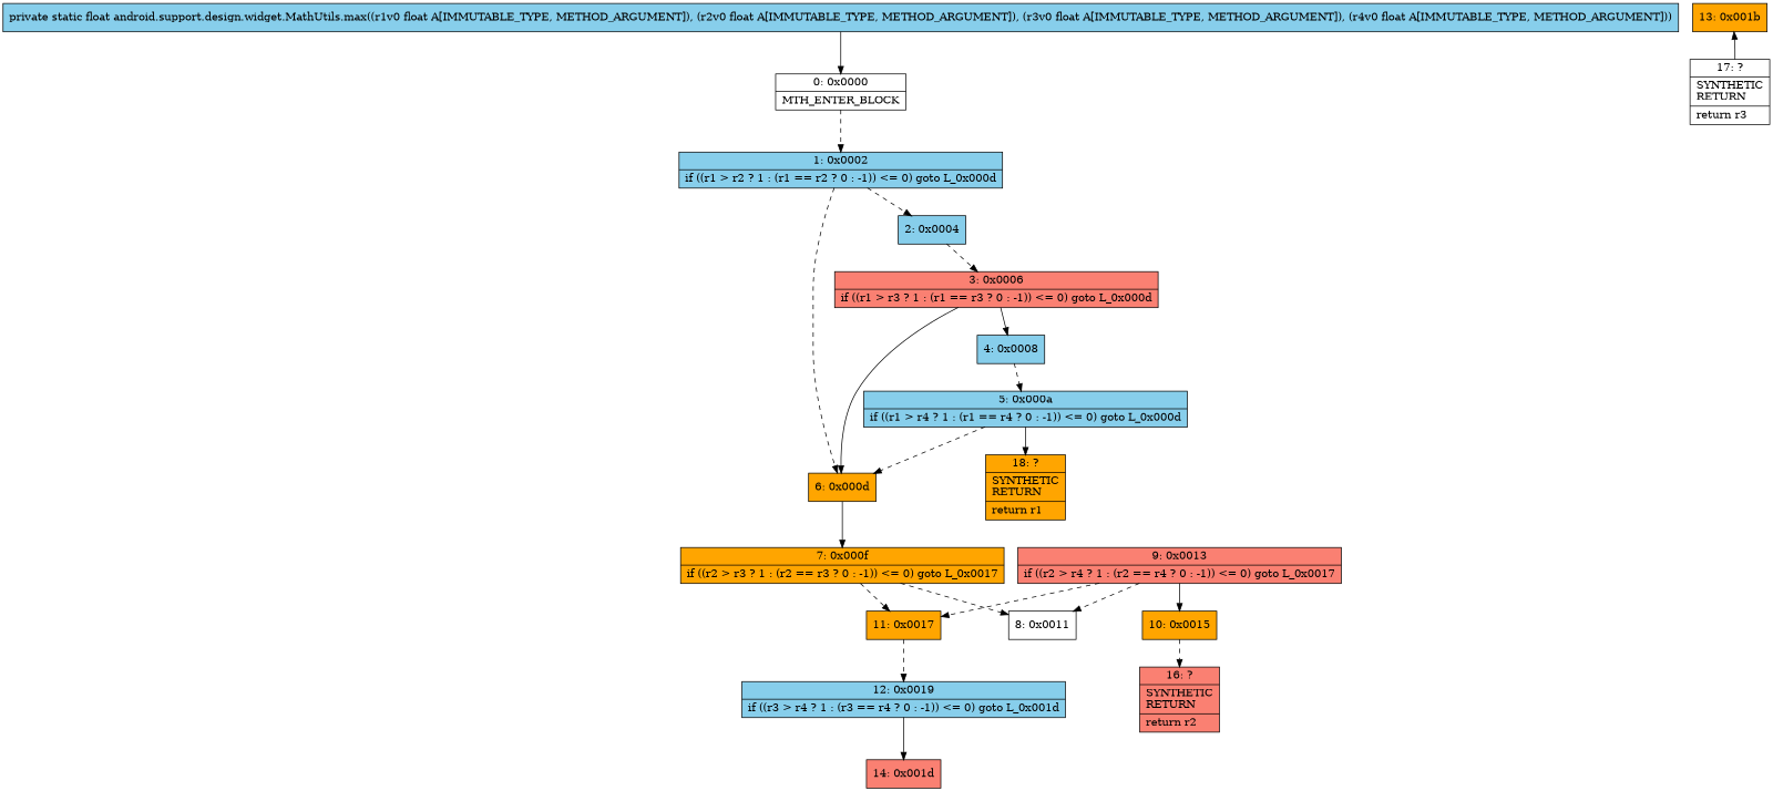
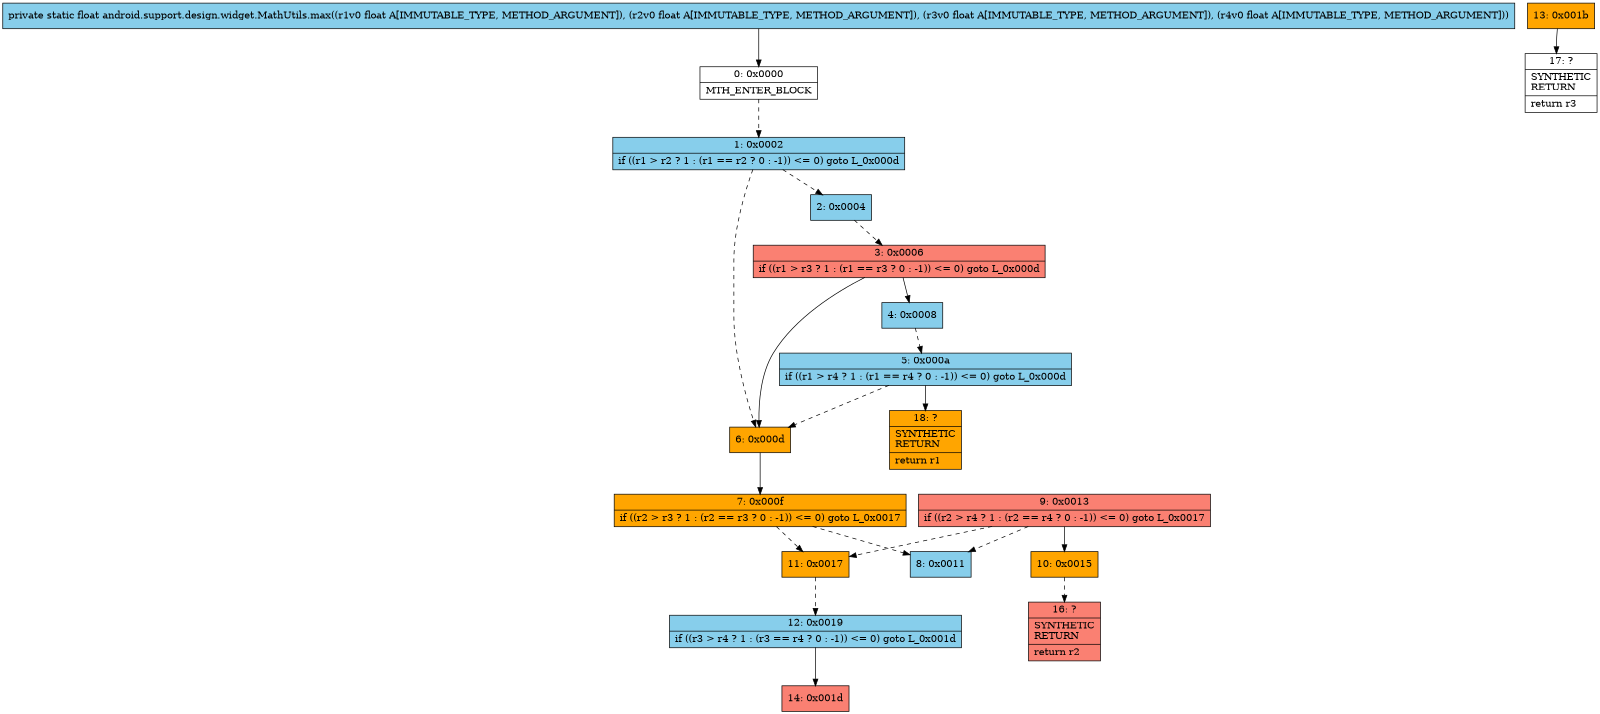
  digraph {
    node [fillcolor=skyblue shape=record style=filled]
    edge [style=dashed]
    n1 [fillcolor=white label="{0\:\ 0x0000|MTH_ENTER_BLOCK\l}"]
    n2 [label="{1\:\ 0x0002|if ((r1 \> r2 ? 1 : (r1 == r2 ? 0 : \-1)) \<= 0) goto L_0x000d\l}"]
    n3 [label="{2\:\ 0x0004}"]
    n4 [fillcolor=orange label="{6\:\ 0x000d}"]
    n5 [fillcolor=salmon label="{3\:\ 0x0006|if ((r1 \> r3 ? 1 : (r1 == r3 ? 0 : \-1)) \<= 0) goto L_0x000d\l}"]
    n6 [fillcolor=orange label="{7\:\ 0x000f|if ((r2 \> r3 ? 1 : (r2 == r3 ? 0 : \-1)) \<= 0) goto L_0x0017\l}"]
    n7 [label="{4\:\ 0x0008}"]
    n8 [label="{5\:\ 0x000a|if ((r1 \> r4 ? 1 : (r1 == r4 ? 0 : \-1)) \<= 0) goto L_0x000d\l}"]
    n9 [fillcolor=orange label="{18\:\ ?|SYNTHETIC\lRETURN\l|return r1\l}"]
-   n10 [fillcolor=white label="{8\:\ 0x0011}"]
+   n10 [label="{8\:\ 0x0011}"]
    n11 [fillcolor=orange label="{11\:\ 0x0017}"]
    n12 [label="{12\:\ 0x0019|if ((r3 \> r4 ? 1 : (r3 == r4 ? 0 : \-1)) \<= 0) goto L_0x001d\l}"]
    n13 [fillcolor=salmon label="{9\:\ 0x0013|if ((r2 \> r4 ? 1 : (r2 == r4 ? 0 : \-1)) \<= 0) goto L_0x0017\l}"]
    n14 [fillcolor=orange label="{10\:\ 0x0015}"]
    n15 [fillcolor=salmon label="{16\:\ ?|SYNTHETIC\lRETURN\l|return r2\l}"]
    n16 [fillcolor=salmon label="{14\:\ 0x001d}"]
    n17 [fillcolor=orange label="{13\:\ 0x001b}"]
    n18 [fillcolor=white label="{17\:\ ?|SYNTHETIC\lRETURN\l|return r3\l}"]
    n19 [label="{private static float android.support.design.widget.MathUtils.max((r1v0 float A[IMMUTABLE_TYPE, METHOD_ARGUMENT]), (r2v0 float A[IMMUTABLE_TYPE, METHOD_ARGUMENT]), (r3v0 float A[IMMUTABLE_TYPE, METHOD_ARGUMENT]), (r4v0 float A[IMMUTABLE_TYPE, METHOD_ARGUMENT])) }"]
    n1 -> n2
    n2 -> n3
    n2 -> n4
    n3 -> n5
    n4 -> n6 [style=solid]
    n5 -> n4 [style=solid]
    n5 -> n7 [style=solid]
    n6 -> n10
    n6 -> n11
    n7 -> n8
    n8 -> n4
    n8 -> n9 [style=solid]
    n11 -> n12
    n12 -> n16 [style=solid]
    n13 -> n10
    n13 -> n11
    n13 -> n14 [style=solid]
    n14 -> n15
-   n18 -> n17 [style=solid]
+   n17 -> n18 [style=solid]
    n19 -> n1 [style=solid]
  }
